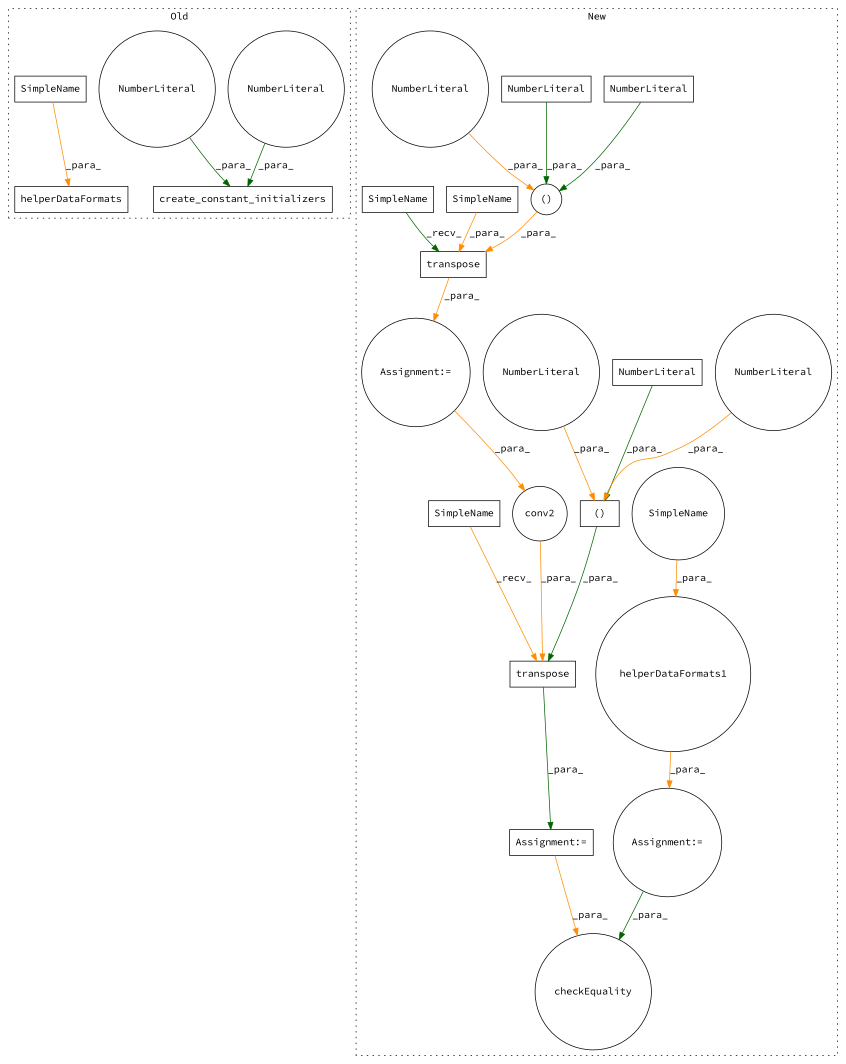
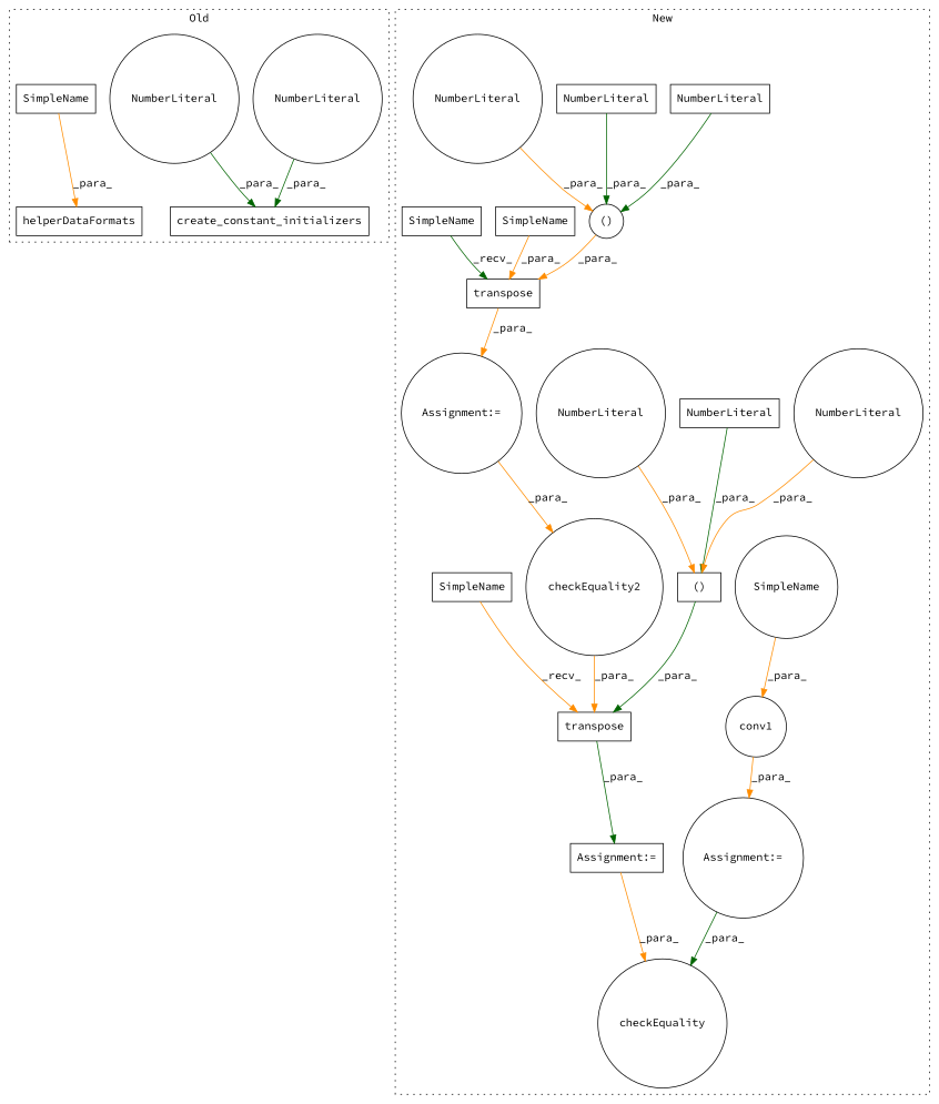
  digraph {
    fontname="Source Code Pro"
    node [a=34 fontname="Source Code Pro" l=1 s=2254 shape=box]
    edge [color=darkorange fontname="Source Code Pro"]
    n1 [a=32 l="29,1" label=create_constant_initializers s="1845,1890"]
    n2 [a=32 l="18,1" label=helperDataFormats s="1991,2015"]
    n3 [l=3 label=NumberLiteral s=1878 shape=circle]
    n4 [l=3 label=NumberLiteral s=1874 shape=circle]
    n5 [a=42 label=SimpleName s=2014]
    n6 [a=32 l="10,2" label=transpose s="2237,2283"]
-   n7 [a=32 l="6,1" label=helperDataFormats1 s="2046,2053" shape=circle]
+   n7 [a=32 l="6,1" label=conv1 s="2046,2053" shape=circle]
    n8 [a=106 l=29 label="()" shape=circle]
    n9 [label=NumberLiteral]
    n10 [label=NumberLiteral s=2282]
    n11 [label=NumberLiteral s=2268 shape=circle]
    n12 [a=32 l="14,1" label=checkEquality s="2381,2400" shape=circle]
    n13 [a=106 l=29 label="()" s=2339]
    n14 [label=NumberLiteral s=2367]
    n15 [label=NumberLiteral s=2353 shape=circle]
    n16 [label=NumberLiteral s=2339 shape=circle]
    n17 [a=32 l="10,2" label=transpose s="2305,2368"]
-   n18 [a=32 l="6,1" label=conv2 s="2315,2332" shape=circle]
+   n18 [a=32 l="6,1" label=checkEquality2 s="2315,2332" shape=circle]
    n19 [a=7 label="Assignment:=" s=2293]
    n20 [a=7 label="Assignment:=" s=2225 shape=circle]
    n21 [a=7 label="Assignment:=" s=2045 shape=circle]
    n22 [a=42 label=SimpleName s=2247]
    n23 [a=42 label=SimpleName s=2052 shape=circle]
    n24 [a=42 l=10 label=SimpleName s=2294]
    n25 [a=42 l=10 label=SimpleName s=2226]
    subgraph cluster_1 {
      label=Old
      style=dotted
      n1
      n2
      n3
      n4
      n5
    }
    subgraph cluster_2 {
      label=New
      style=dotted
      n6
      n7
      n8
      n9
      n10
      n11
      n12
      n13
      n14
      n15
      n16
      n17
      n18
      n19
      n20
      n21
      n22
      n23
      n24
      n25
    }
    n3 -> n1 [color=darkgreen label=_para_]
    n4 -> n1 [color=darkgreen label=_para_]
    n5 -> n2 [label=_para_]
    n6 -> n20 [label=_para_]
    n7 -> n21 [label=_para_]
    n8 -> n6 [label=_para_]
    n9 -> n8 [color=darkgreen label=_para_]
    n10 -> n8 [color=darkgreen label=_para_]
    n11 -> n8 [label=_para_]
    n13 -> n17 [color=darkgreen label=_para_]
    n14 -> n13 [color=darkgreen label=_para_]
    n15 -> n13 [label=_para_]
    n16 -> n13 [label=_para_]
    n17 -> n19 [color=darkgreen label=_para_]
    n18 -> n17 [label=_para_]
    n19 -> n12 [label=_para_]
    n20 -> n18 [label=_para_]
    n21 -> n12 [color=darkgreen label=_para_]
    n22 -> n6 [label=_para_]
    n23 -> n7 [label=_para_]
    n24 -> n17 [label=_recv_]
    n25 -> n6 [color=darkgreen label=_recv_]
  }
